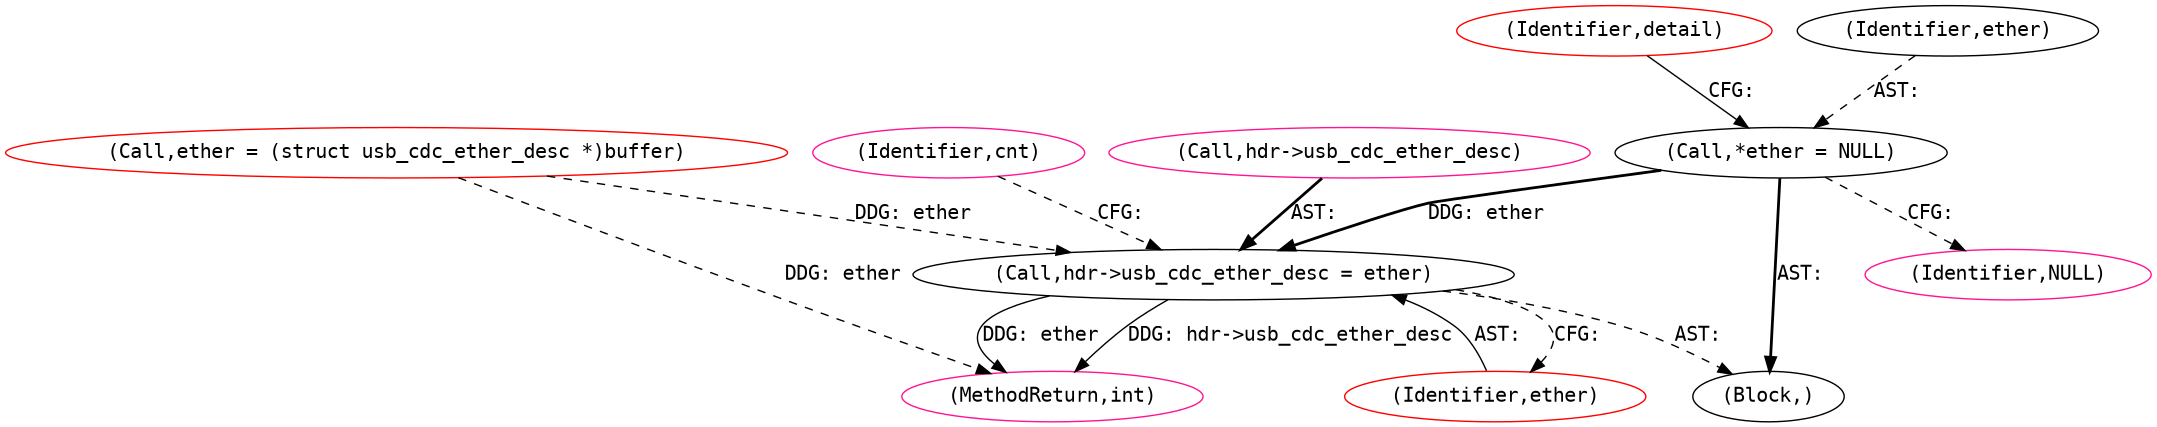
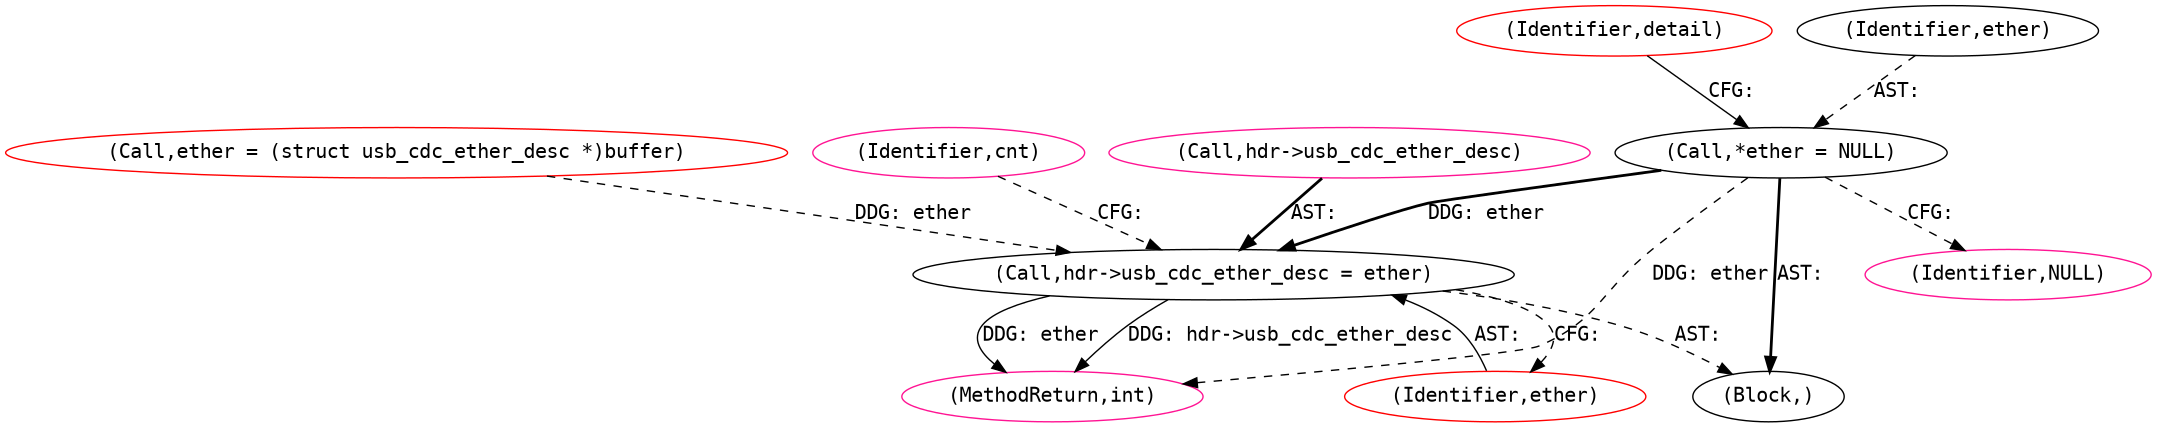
  digraph {
    fontname="DejaVu Sans Mono"
    node [color=black fontname="DejaVu Sans Mono"]
    edge [fontname="DejaVu Sans Mono" style=dashed]
    n1 [label="(Call,*ether = NULL)"]
    n2 [label="(Call,hdr->usb_cdc_ether_desc = ether)"]
    n3 [color=deeppink label="(MethodReturn,int)"]
    n4 [label="(Block,)"]
    n5 [color=deeppink label="(Identifier,NULL)"]
    n6 [color=red label="(Identifier,ether)"]
    n7 [color=deeppink label="(Identifier,cnt)"]
    n8 [color=deeppink label="(Call,hdr->usb_cdc_ether_desc)"]
    n9 [color=red label="(Identifier,detail)"]
    n10 [color=red label="(Call,ether = (struct usb_cdc_ether_desc *)buffer)"]
    n11 [label="(Identifier,ether)"]
    n1 -> n2 [label="DDG: ether" style=bold]
-   n10 -> n3 [label="DDG: ether"]
+   n1 -> n3 [label="DDG: ether"]
    n1 -> n4 [label="AST: " style=bold]
    n1 -> n5 [label="CFG: "]
    n2 -> n3 [label="DDG: hdr->usb_cdc_ether_desc" style=solid]
    n2 -> n3 [label="DDG: ether" style=solid]
    n2 -> n4 [label="AST: "]
    n2 -> n6 [label="CFG: "]
    n6 -> n2 [label="AST: " style=solid]
    n7 -> n2 [label="CFG: "]
    n8 -> n2 [label="AST: " style=bold]
    n9 -> n1 [label="CFG: " style=solid]
    n10 -> n2 [label="DDG: ether"]
    n11 -> n1 [label="AST: "]
  }
